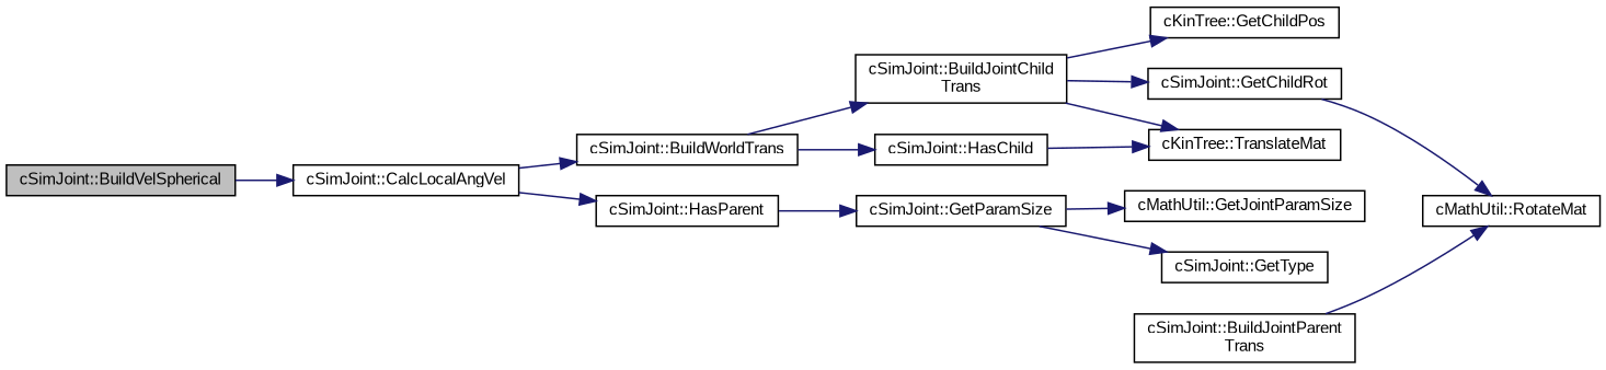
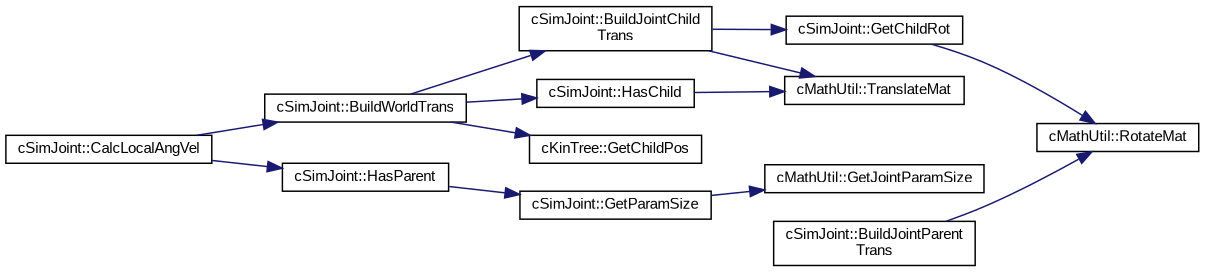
  digraph {
    fontname="Liberation Sans"
    rankdir=LR
    node [color=black fillcolor=white fontname="Liberation Sans" fontsize=10 shape=record style=filled]
    edge [color=midnightblue fontname="Liberation Sans" fontsize=10 labelfontname=Helvetica labelfontsize=10 style=solid]
-   n1 [fillcolor=grey75 fontcolor=black height=0.2 label="cSimJoint::BuildVelSpherical" width=0.4]
    n2 [height=0.2 label="cSimJoint::CalcLocalAngVel" width=0.4]
    n3 [height=0.2 label="cSimJoint::BuildWorldTrans" width=0.4]
    n4 [height=0.2 label="cSimJoint::HasParent" width=0.4]
    n5 [height=0.2 label="cSimJoint::GetParamSize" width=0.4]
    n6 [height=0.2 label="cMathUtil::GetJointParamSize" width=0.4]
-   n7 [height=0.2 label="cSimJoint::GetType" width=0.4]
    n8 [height=0.2 label="cSimJoint::BuildJointChild\lTrans" width=0.4]
    n9 [height=0.2 label="cSimJoint::HasChild" width=0.4]
    n10 [height=0.2 label="cKinTree::GetChildPos" width=0.4]
    n11 [height=0.2 label="cSimJoint::GetChildRot" width=0.4]
-   n12 [height=0.2 label="cKinTree::TranslateMat" width=0.4]
+   n12 [height=0.2 label="cMathUtil::TranslateMat" width=0.4]
    n13 [height=0.2 label="cSimJoint::BuildJointParent\lTrans" width=0.4]
    n14 [height=0.2 label="cMathUtil::RotateMat" width=0.4]
-   n1 -> n2
    n2 -> n3
    n2 -> n4
    n3 -> n8
    n3 -> n9
    n4 -> n5
    n5 -> n6
-   n5 -> n7
-   n8 -> n10
+   n3 -> n10
    n8 -> n11
    n8 -> n12
    n9 -> n12
    n11 -> n14
    n13 -> n14
  }
